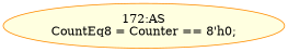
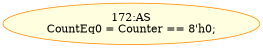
  strict digraph {
-   n1 [ast="<pyverilog.vparser.ast.Assign object at 0x7f427b33f0d0>" def_var="['CountEq0']" fillcolor=lightyellow label="172:AS\nCountEq8 = Counter == 8'h0;" statements="[]" style=filled typ=Assign use_var="['Counter']" color=darkorange]
+   n1 [ast="<pyverilog.vparser.ast.Assign object at 0x7f427b33f0d0>" def_var="['CountEq0']" fillcolor=lightyellow label="172:AS\nCountEq0 = Counter == 8'h0;" statements="[]" style=filled typ=Assign use_var="['Counter']" color=darkorange]
  }
